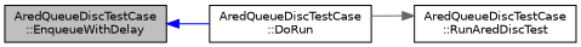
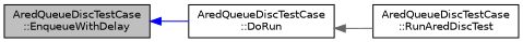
  digraph {
    rankdir=LR
    node [color=black fillcolor=white fontname=Helvetica fontsize=10 shape=record style=filled]
    edge [dir=back fontname=Helvetica fontsize=10 labelfontname=Helvetica labelfontsize=10 style=solid]
    n1 [fillcolor=grey75 fontcolor=black height=0.2 label="AredQueueDiscTestCase\l::EnqueueWithDelay" width=0.4]
    n2 [height=0.2 label="AredQueueDiscTestCase\l::DoRun" width=0.4]
    n3 [height=0.2 label="AredQueueDiscTestCase\l::RunAredDiscTest" width=0.4]
    n1 -> n2 [color=blue]
-   n3 -> n2 [color=gray40]
+   n2 -> n3 [color=gray40]
  }
